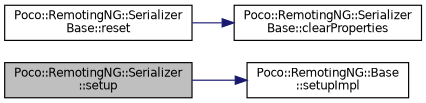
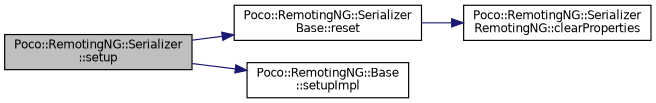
  digraph {
    rankdir=LR
    node [color=black fillcolor=white fontname=Helvetica fontsize=10 shape=record style=filled]
    edge [color=midnightblue fontname=Helvetica fontsize=10 labelfontname=Helvetica labelfontsize=10 style=solid]
    n1 [fillcolor=grey75 fontcolor=black height=0.2 label="Poco::RemotingNG::Serializer\l::setup" width=0.4]
    n2 [height=0.2 label="Poco::RemotingNG::Serializer\lBase::reset" width=0.4]
    n3 [height=0.2 label="Poco::RemotingNG::Base\l::setupImpl" width=0.4]
-   n4 [height=0.2 label="Poco::RemotingNG::Serializer\lBase::clearProperties" width=0.4]
+   n4 [height=0.2 label="Poco::RemotingNG::Serializer\lRemotingNG::clearProperties" width=0.4]
+   n1 -> n2
    n1 -> n3
    n2 -> n4
  }
